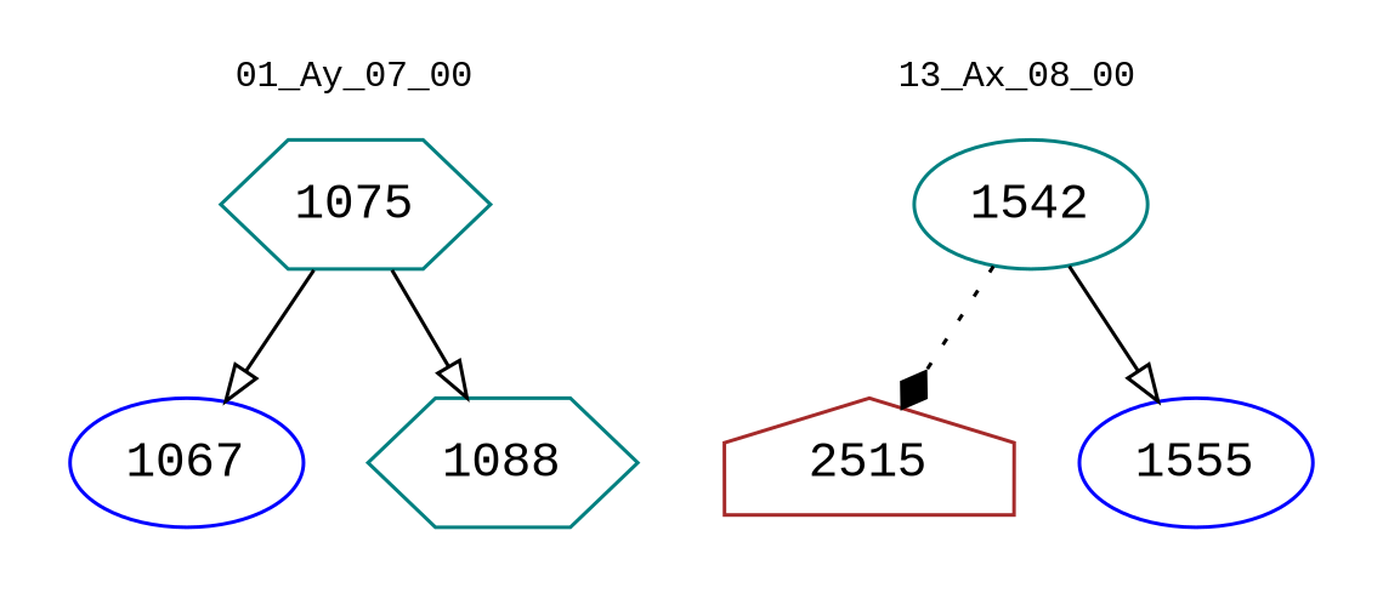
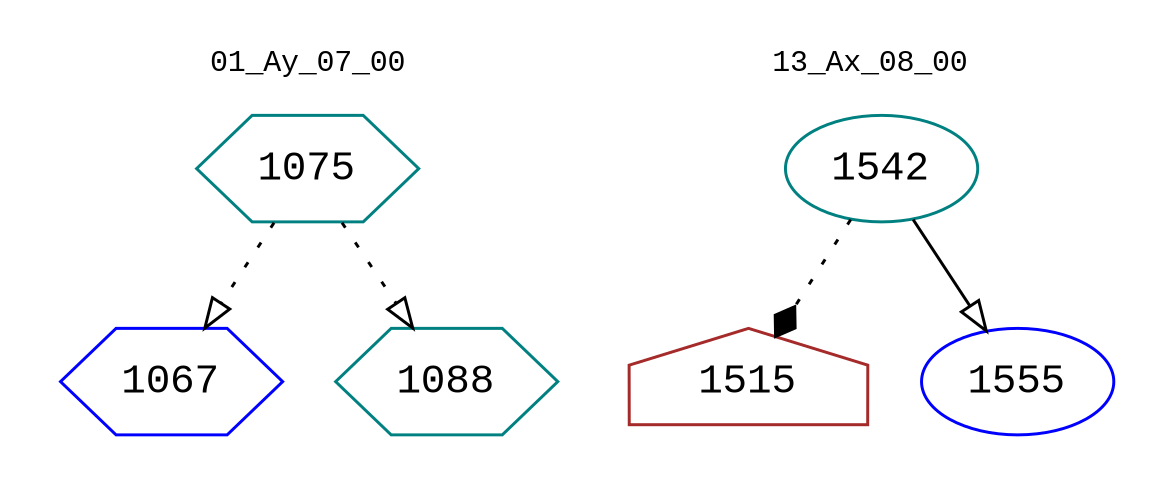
  digraph {
    fontname="Liberation Mono"
    node [color=teal fontname="Liberation Mono" shape=ellipse]
    edge [arrowhead=onormal color=black fontname="Liberation Mono" style=solid]
    n1 [label=1075 shape=hexagon]
-   n2 [color=blue label=1067]
+   n2 [color=blue label=1067 shape=hexagon]
    n3 [label=1088 shape=hexagon]
    n4 [label=1542]
-   n5 [color=brown label=2515 shape=house]
+   n5 [color=brown label=1515 shape=house]
    n6 [color=blue label=1555]
    subgraph cluster_1 {
      color=white
      fontsize=10
      label="01_Ay_07_00"
      n1
      n2
      n3
    }
    subgraph cluster_2 {
      color=white
      fontsize=10
      label="13_Ax_08_00"
      n4
      n5
      n6
    }
-   n1 -> n2
-   n1 -> n3
+   n1 -> n2 [style=dotted]
+   n1 -> n3 [style=dotted]
    n4 -> n5 [arrowhead=diamond style=dotted]
    n4 -> n6
  }
